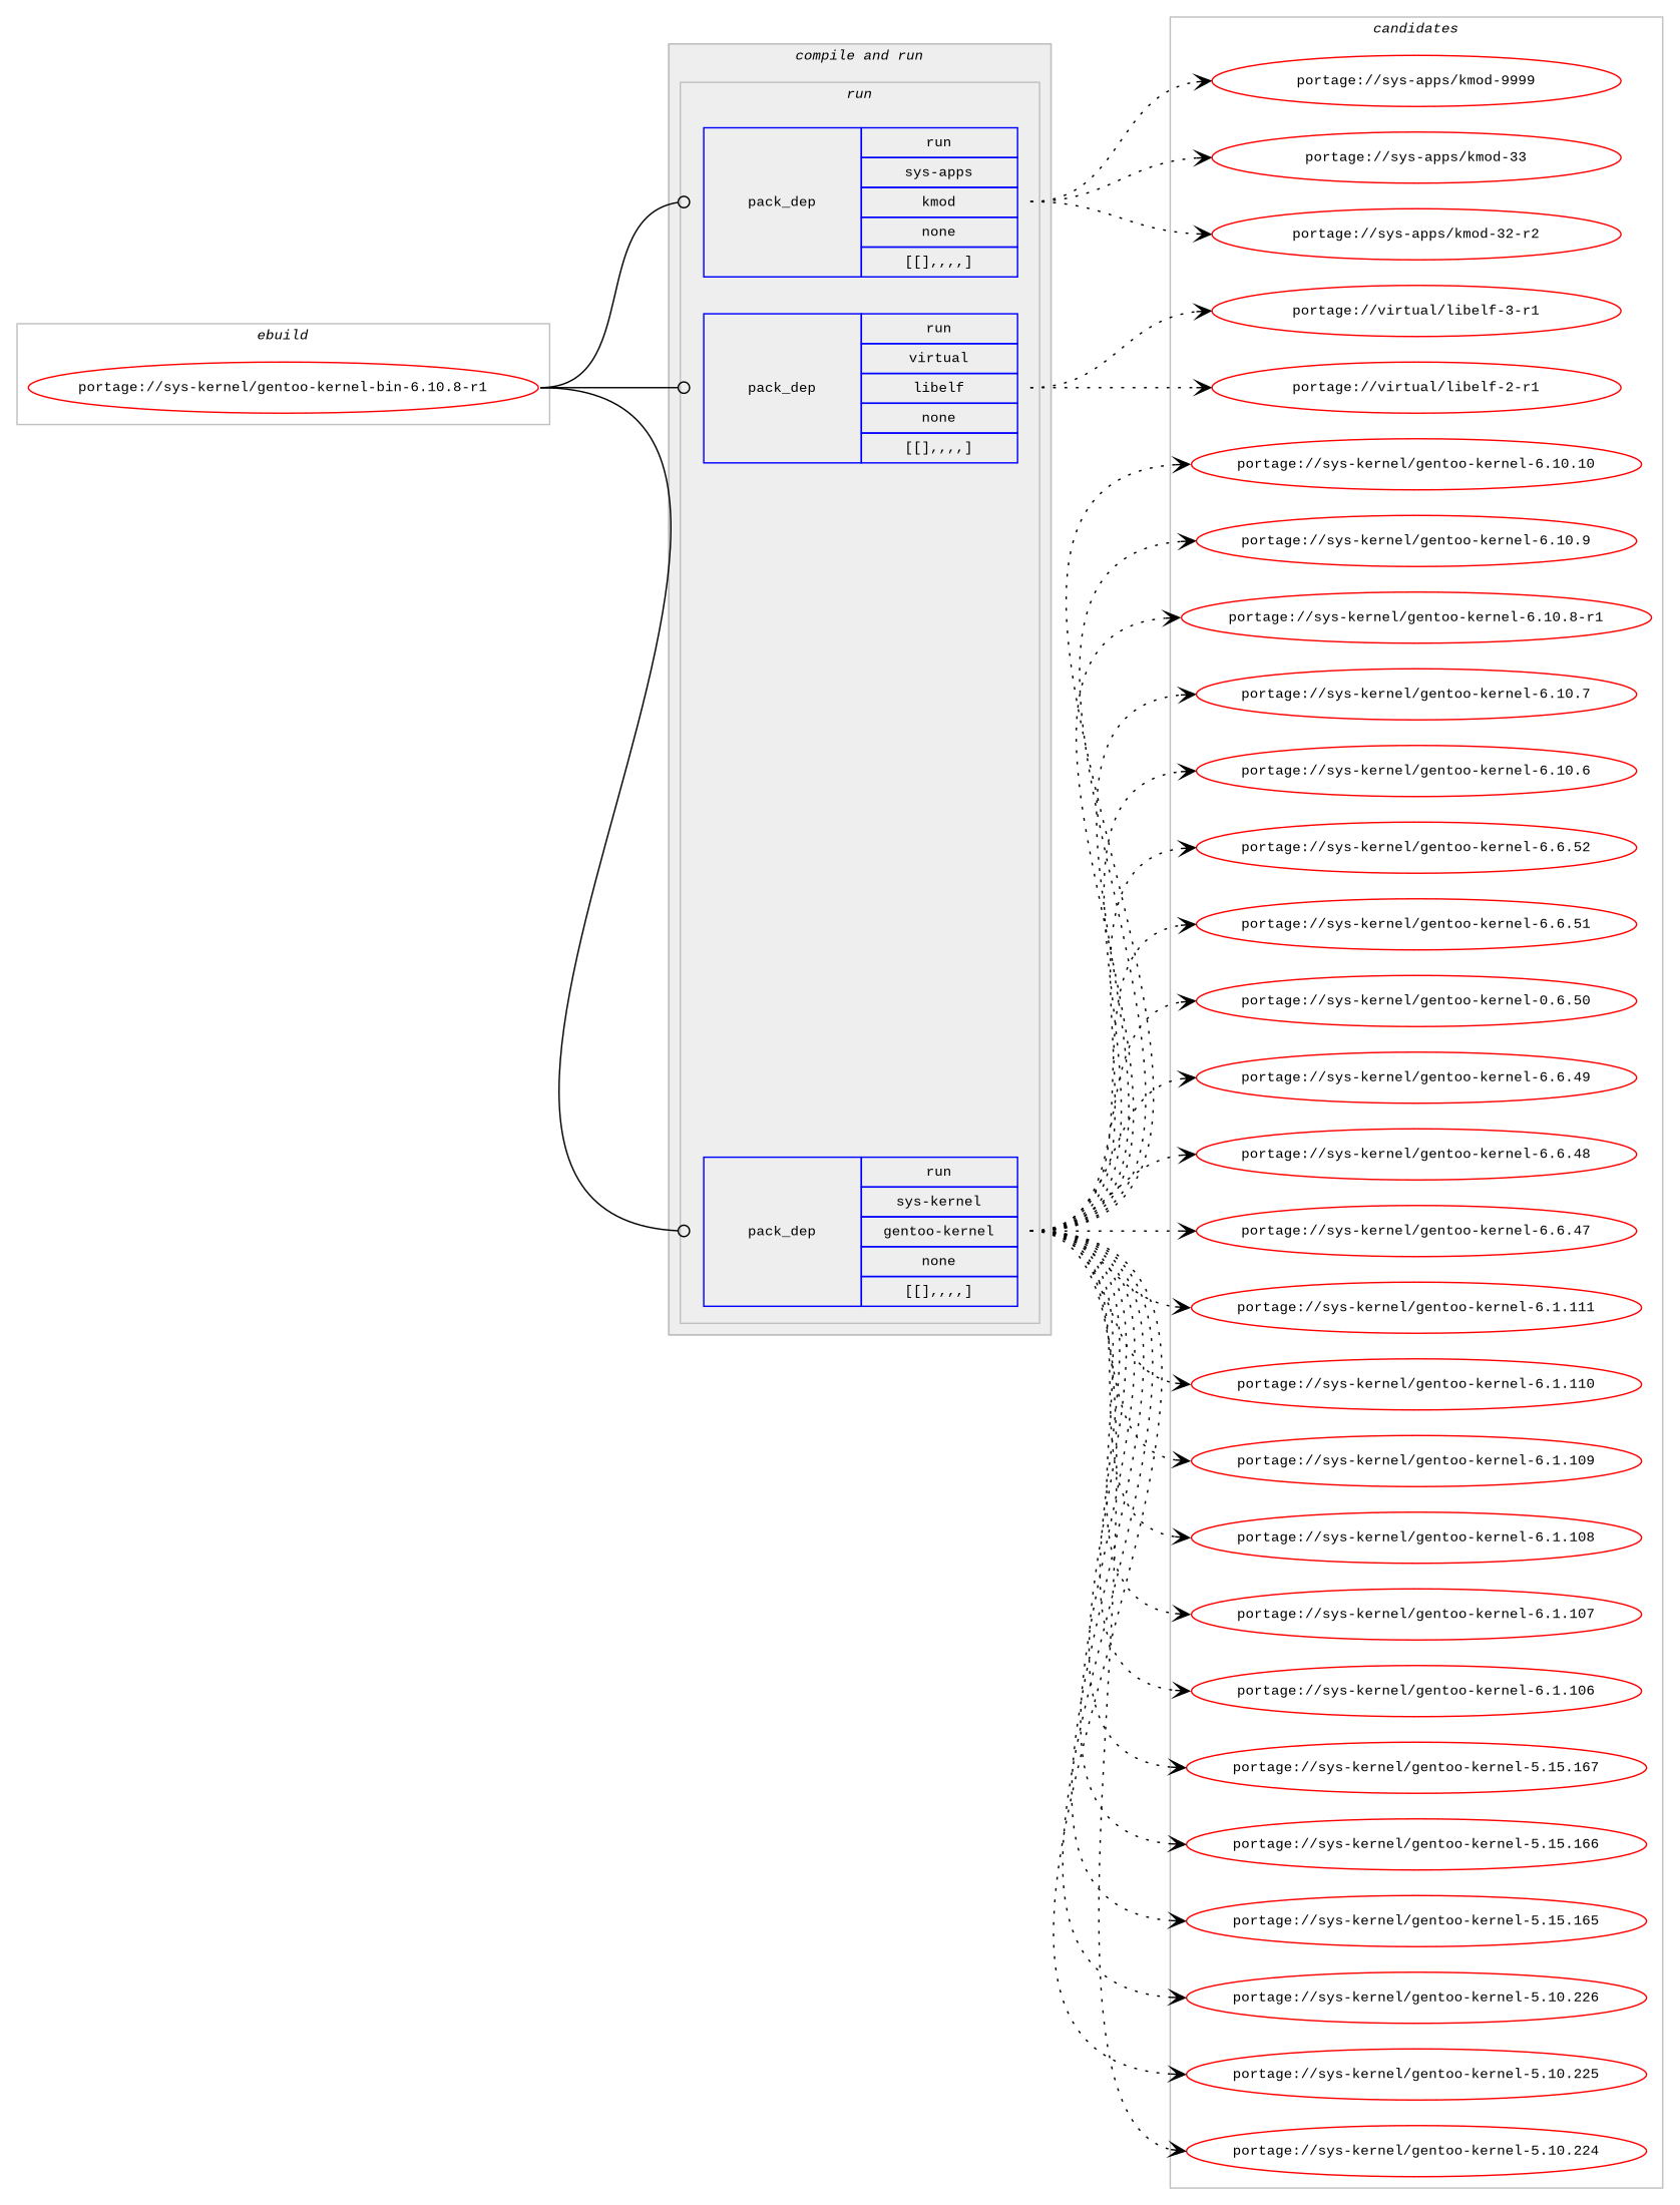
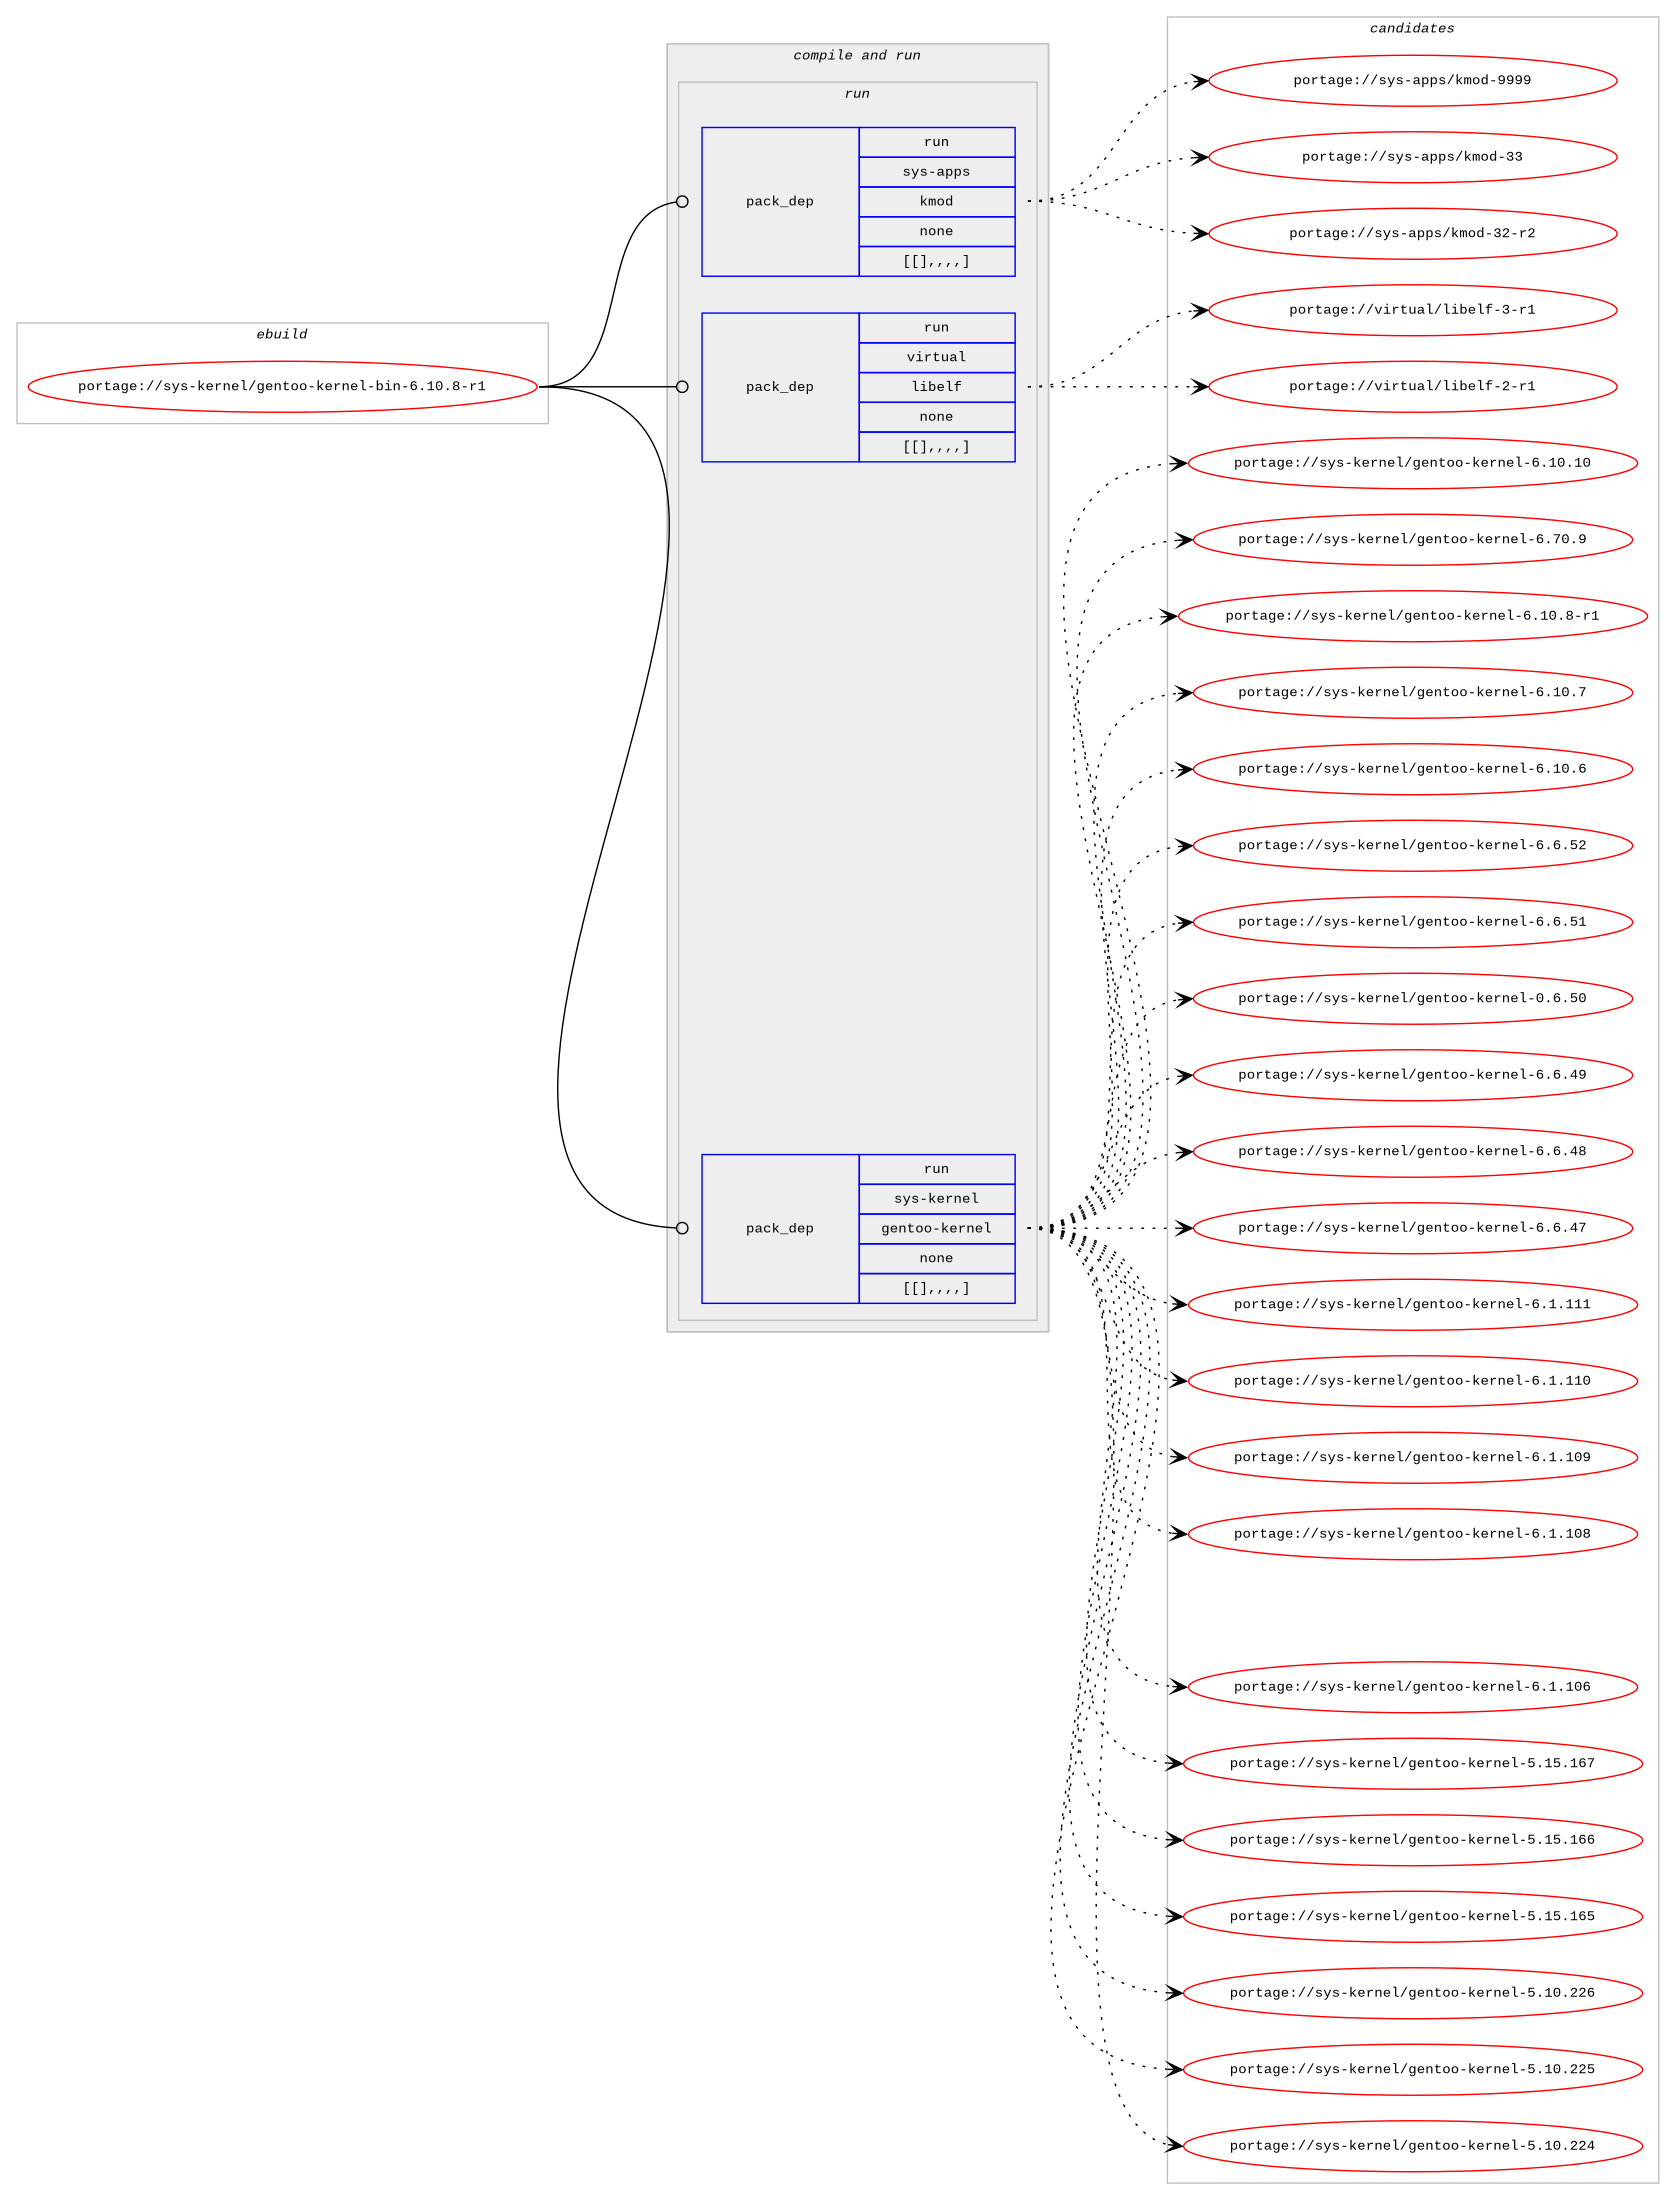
  digraph {
    compound=true
    concentrate=true
    fontname="Liberation Mono"
    fontsize=10
    newrank=true
    rankdir=LR
    ranksep=1.5
    node [color=red fontname="Liberation Mono" fontsize=10]
    edge [arrowhead=vee fontname="Liberation Mono" headport=w style=dotted tailport=e weight=100]
    n1 [label="portage://sys-kernel/gentoo-kernel-bin-6.10.8-r1" width=4]
    n2 [color=blue label=<<TABLE BORDER="0" CELLBORDER="1" CELLSPACING="0" CELLPADDING="4" WIDTH="220"><TR><TD ROWSPAN="6" CELLPADDING="30">pack_dep</TD></TR><TR><TD WIDTH="110">run</TD></TR><TR><TD>sys-apps</TD></TR><TR><TD>kmod</TD></TR><TR><TD>none</TD></TR><TR><TD>[[],,,,]</TD></TR></TABLE>> shape=none]
    n3 [color=blue label=<<TABLE BORDER="0" CELLBORDER="1" CELLSPACING="0" CELLPADDING="4" WIDTH="220"><TR><TD ROWSPAN="6" CELLPADDING="30">pack_dep</TD></TR><TR><TD WIDTH="110">run</TD></TR><TR><TD>virtual</TD></TR><TR><TD>libelf</TD></TR><TR><TD>none</TD></TR><TR><TD>[[],,,,]</TD></TR></TABLE>> shape=none]
    n4 [color=blue label=<<TABLE BORDER="0" CELLBORDER="1" CELLSPACING="0" CELLPADDING="4" WIDTH="220"><TR><TD ROWSPAN="6" CELLPADDING="30">pack_dep</TD></TR><TR><TD WIDTH="110">run</TD></TR><TR><TD>sys-kernel</TD></TR><TR><TD>gentoo-kernel</TD></TR><TR><TD>none</TD></TR><TR><TD>[[],,,,]</TD></TR></TABLE>> shape=none]
    n5 [label="portage://sys-apps/kmod-9999" width=4]
    n6 [label="portage://sys-apps/kmod-33" width=4]
    n7 [label="portage://sys-apps/kmod-32-r2" width=4]
    n8 [label="portage://virtual/libelf-3-r1" width=4]
    n9 [label="portage://virtual/libelf-2-r1" width=4]
    n10 [label="portage://sys-kernel/gentoo-kernel-6.10.10" width=4]
-   n11 [label="portage://sys-kernel/gentoo-kernel-6.10.9" width=4]
+   n11 [label="portage://sys-kernel/gentoo-kernel-6.70.9" width=4]
    n12 [label="portage://sys-kernel/gentoo-kernel-6.10.8-r1" width=4]
    n13 [label="portage://sys-kernel/gentoo-kernel-6.10.7" width=4]
    n14 [label="portage://sys-kernel/gentoo-kernel-6.10.6" width=4]
    n15 [label="portage://sys-kernel/gentoo-kernel-6.6.52" width=4]
    n16 [label="portage://sys-kernel/gentoo-kernel-6.6.51" width=4]
    n17 [label="portage://sys-kernel/gentoo-kernel-0.6.50" width=4]
    n18 [label="portage://sys-kernel/gentoo-kernel-6.6.49" width=4]
    n19 [label="portage://sys-kernel/gentoo-kernel-6.6.48" width=4]
    n20 [label="portage://sys-kernel/gentoo-kernel-6.6.47" width=4]
    n21 [label="portage://sys-kernel/gentoo-kernel-6.1.111" width=4]
    n22 [label="portage://sys-kernel/gentoo-kernel-6.1.110" width=4]
    n23 [label="portage://sys-kernel/gentoo-kernel-6.1.109" width=4]
    n24 [label="portage://sys-kernel/gentoo-kernel-6.1.108" width=4]
-   n25 [label="portage://sys-kernel/gentoo-kernel-6.1.107" width=4]
    n26 [label="portage://sys-kernel/gentoo-kernel-6.1.106" width=4]
    n27 [label="portage://sys-kernel/gentoo-kernel-5.15.167" width=4]
    n28 [label="portage://sys-kernel/gentoo-kernel-5.15.166" width=4]
    n29 [label="portage://sys-kernel/gentoo-kernel-5.15.165" width=4]
    n30 [label="portage://sys-kernel/gentoo-kernel-5.10.226" width=4]
    n31 [label="portage://sys-kernel/gentoo-kernel-5.10.225" width=4]
    n32 [label="portage://sys-kernel/gentoo-kernel-5.10.224" width=4]
    subgraph cluster_1 {
      color=gray
      label=<<i>ebuild</i>>
      n1
    }
    subgraph cluster_2 {
      color=gray
      label=<<i>dependencies</i>>
      subgraph cluster_3 {
        color=gray
        fillcolor="#eeeeee"
        label=<<i>compile</i>>
        style=filled
      }
      subgraph cluster_4 {
        color=gray
        fillcolor="#eeeeee"
        label=<<i>compile and run</i>>
        style=filled
      }
      subgraph cluster_5 {
        color=gray
        fillcolor="#eeeeee"
        label=<<i>run</i>>
        style=filled
        subgraph sub_6 {
          color=gray
          fillcolor="#eeeeee"
          label=<<i>run</i>>
          style=filled
          n2
        }
        subgraph sub_7 {
          color=gray
          fillcolor="#eeeeee"
          label=<<i>run</i>>
          style=filled
          n3
        }
        subgraph sub_8 {
          color=gray
          fillcolor="#eeeeee"
          label=<<i>run</i>>
          style=filled
          n4
        }
      }
    }
    subgraph cluster_9 {
      color=gray
      label=<<i>candidates</i>>
      rank=same
      subgraph sub_10 {
        color=black
        label=<<i>candidates</i>>
        nodesep=1
        rank=same
        n5
        n6
        n7
      }
      subgraph sub_11 {
        color=black
        label=<<i>candidates</i>>
        nodesep=1
        rank=same
        n8
        n9
      }
      subgraph sub_12 {
        color=black
        label=<<i>candidates</i>>
        nodesep=1
        rank=same
        n10
        n11
        n12
        n13
        n14
        n15
        n16
        n17
        n18
        n19
        n20
        n21
        n22
        n23
        n24
-       n25
        n26
        n27
        n28
        n29
        n30
        n31
        n32
      }
    }
    n1 -> n2 [arrowhead=odot style=solid weight=20]
    n1 -> n3 [arrowhead=odot style=solid weight=20]
    n1 -> n4 [arrowhead=odot style=solid weight=20]
    n2 -> n5
    n2 -> n6
    n2 -> n7
    n3 -> n8
    n3 -> n9
    n4 -> n10
    n4 -> n11
    n4 -> n12
    n4 -> n13
    n4 -> n14
    n4 -> n15
    n4 -> n16
    n4 -> n17
    n4 -> n18
    n4 -> n19
    n4 -> n20
    n4 -> n21
    n4 -> n22
    n4 -> n23
    n4 -> n24
-   n4 -> n25
    n4 -> n26
    n4 -> n27
    n4 -> n28
    n4 -> n29
    n4 -> n30
    n4 -> n31
    n4 -> n32
  }
